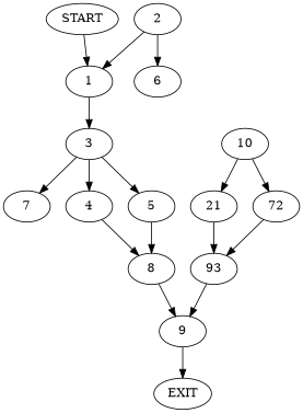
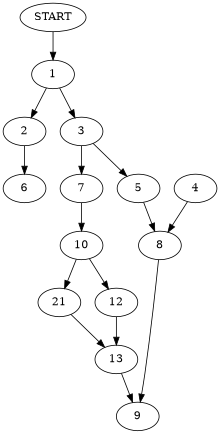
  digraph {
    n1 [label=START]
    1
    2
    3
-   n5 [label=EXIT]
    6
    7
    4
    5
    10
    8
    9
    n13 [label=21]
-   12 [label=72]
-   13 [label=93]
+   12
+   13
    n1 -> 1
-   2 -> 1
+   1 -> 2
    1 -> 3
    2 -> 6
    3 -> 7
-   3 -> 4
    3 -> 5
+   7 -> 10
    4 -> 8
    5 -> 8
    10 -> n13
    10 -> 12
    8 -> 9
-   9 -> n5
    n13 -> 13
    12 -> 13
    13 -> 9
  }
